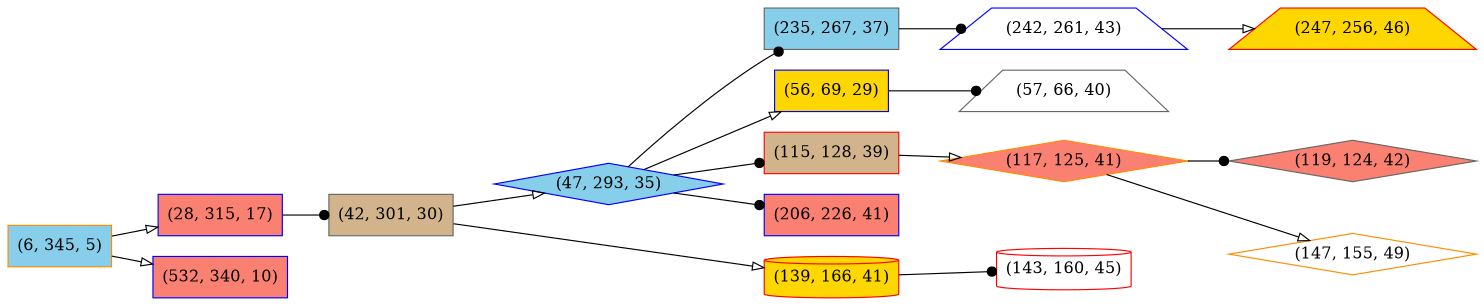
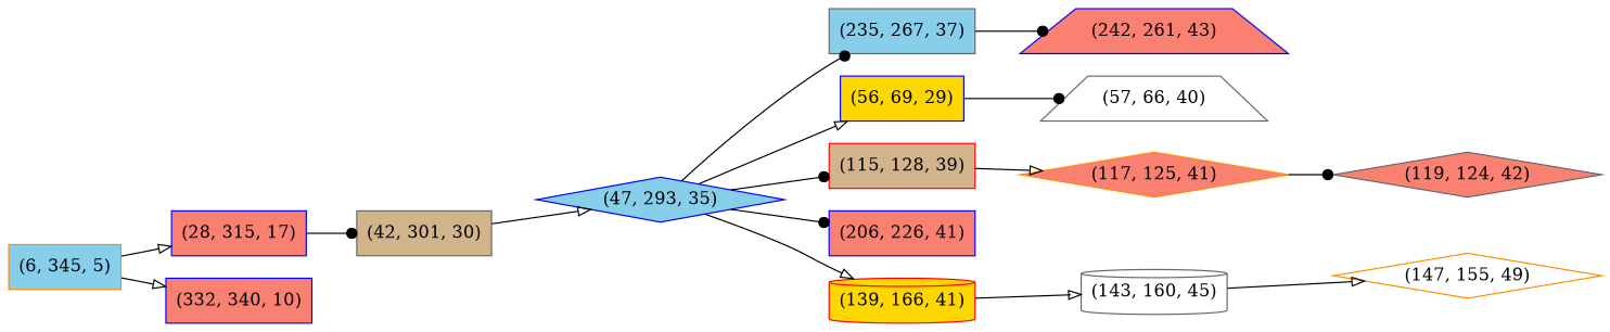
  digraph {
    rankdir=LR
    node [color=blue fillcolor=salmon shape=box style=filled]
    edge [arrowhead=onormal]
    "(6, 345, 5)" [color=darkorange fillcolor=skyblue]
    "(28, 315, 17)"
-   "(332, 340, 10)" [label="(532, 340, 10)"]
+   "(332, 340, 10)"
    "(42, 301, 30)" [color=gray40 fillcolor=tan]
    "(47, 293, 35)" [fillcolor=skyblue shape=diamond]
    n6 [fillcolor=gold label="(56, 69, 29)"]
    "(115, 128, 39)" [color=red fillcolor=tan]
    "(139, 166, 41)" [color=red fillcolor=gold shape=cylinder]
    "(206, 226, 41)"
    "(235, 267, 37)" [color=gray40 fillcolor=skyblue]
    "(57, 66, 40)" [color=gray40 fillcolor=white shape=trapezium]
    "(117, 125, 41)" [color=darkorange shape=diamond]
-   "(143, 160, 45)" [color=red fillcolor=white shape=cylinder]
-   "(242, 261, 43)" [fillcolor=white shape=trapezium]
+   "(143, 160, 45)" [color=gray40 fillcolor=white shape=cylinder]
+   "(242, 261, 43)" [shape=trapezium]
    "(119, 124, 42)" [color=gray40 shape=diamond]
    "(147, 155, 49)" [color=darkorange fillcolor=white shape=diamond]
-   "(247, 256, 46)" [color=red fillcolor=gold shape=trapezium]
    "(6, 345, 5)" -> "(28, 315, 17)"
    "(6, 345, 5)" -> "(332, 340, 10)"
    "(28, 315, 17)" -> "(42, 301, 30)" [arrowhead=dot]
    "(42, 301, 30)" -> "(47, 293, 35)"
    "(47, 293, 35)" -> n6
    "(47, 293, 35)" -> "(115, 128, 39)" [arrowhead=dot]
-   "(42, 301, 30)" -> "(139, 166, 41)"
+   "(47, 293, 35)" -> "(139, 166, 41)"
    "(47, 293, 35)" -> "(206, 226, 41)" [arrowhead=dot]
    "(47, 293, 35)" -> "(235, 267, 37)" [arrowhead=dot]
    n6 -> "(57, 66, 40)" [arrowhead=dot]
    "(115, 128, 39)" -> "(117, 125, 41)"
-   "(139, 166, 41)" -> "(143, 160, 45)" [arrowhead=dot]
+   "(139, 166, 41)" -> "(143, 160, 45)"
    "(235, 267, 37)" -> "(242, 261, 43)" [arrowhead=dot]
    "(117, 125, 41)" -> "(119, 124, 42)" [arrowhead=dot]
-   "(117, 125, 41)" -> "(147, 155, 49)"
-   "(242, 261, 43)" -> "(247, 256, 46)"
+   "(143, 160, 45)" -> "(147, 155, 49)"
  }
